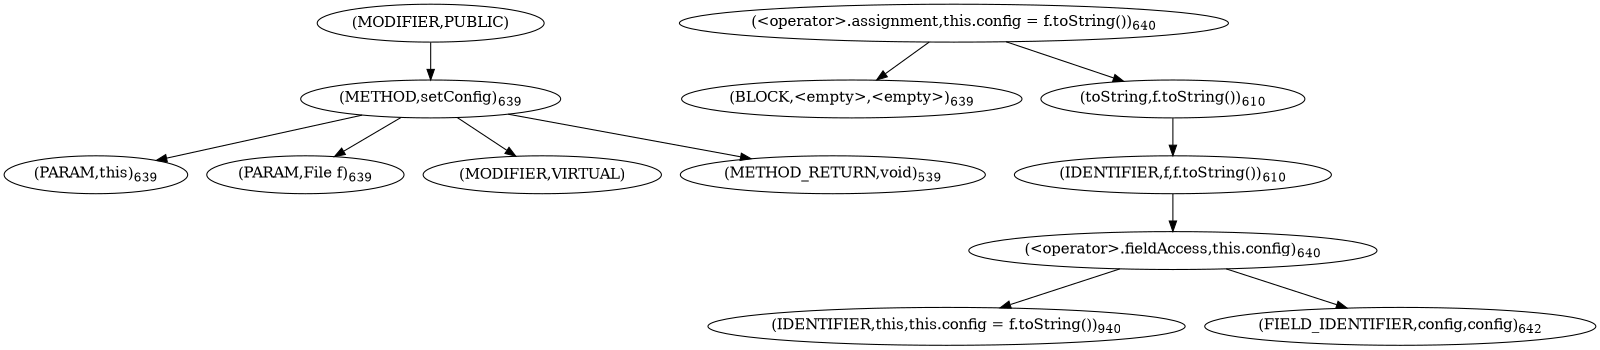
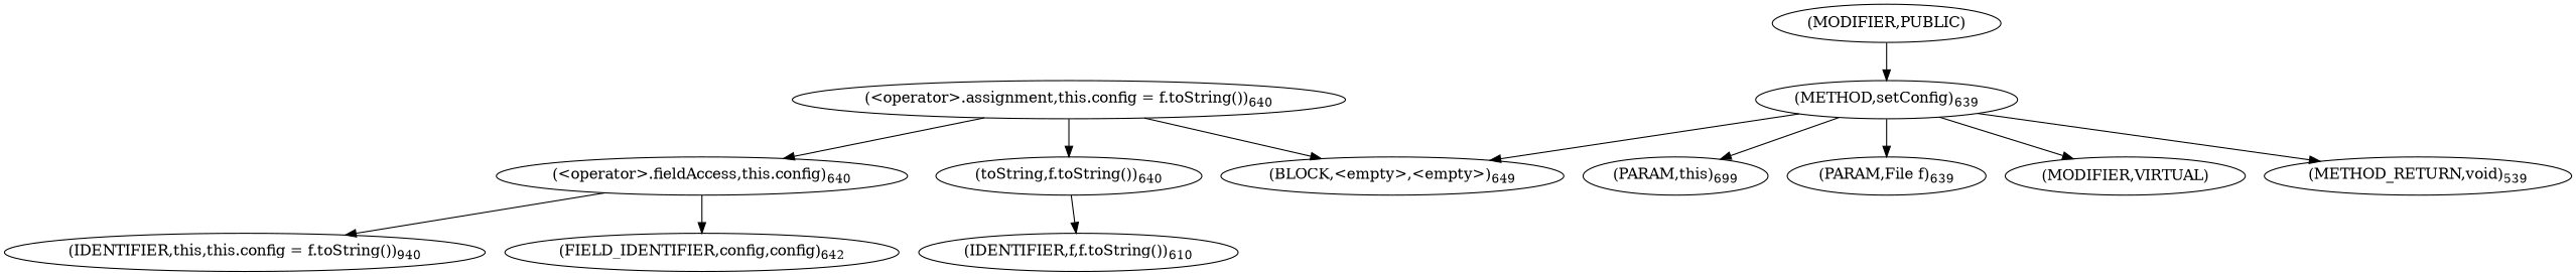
  digraph {
    n1 [label=<(METHOD,setConfig)<SUB>639</SUB>>]
-   n2 [label=<(PARAM,this)<SUB>639</SUB>>]
+   n2 [label=<(PARAM,this)<SUB>699</SUB>>]
    n3 [label=<(PARAM,File f)<SUB>639</SUB>>]
-   n4 [label=<(BLOCK,&lt;empty&gt;,&lt;empty&gt;)<SUB>639</SUB>>]
+   n4 [label=<(BLOCK,&lt;empty&gt;,&lt;empty&gt;)<SUB>649</SUB>>]
    n5 [label=<(MODIFIER,VIRTUAL)>]
    n6 [label=<(METHOD_RETURN,void)<SUB>539</SUB>>]
    n7 [label=<(MODIFIER,PUBLIC)>]
    n8 [label=<(&lt;operator&gt;.assignment,this.config = f.toString())<SUB>640</SUB>>]
    n9 [label=<(&lt;operator&gt;.fieldAccess,this.config)<SUB>640</SUB>>]
-   n10 [label=<(toString,f.toString())<SUB>610</SUB>>]
+   n10 [label=<(toString,f.toString())<SUB>640</SUB>>]
    n11 [label=<(IDENTIFIER,this,this.config = f.toString())<SUB>940</SUB>>]
    n12 [label=<(FIELD_IDENTIFIER,config,config)<SUB>642</SUB>>]
    n13 [label=<(IDENTIFIER,f,f.toString())<SUB>610</SUB>>]
    n1 -> n2
    n1 -> n3
+   n1 -> n4
    n1 -> n5
    n1 -> n6
    n7 -> n1
    n8 -> n4
-   n13 -> n9
+   n8 -> n9
    n8 -> n10
    n9 -> n11
    n9 -> n12
    n10 -> n13
  }
